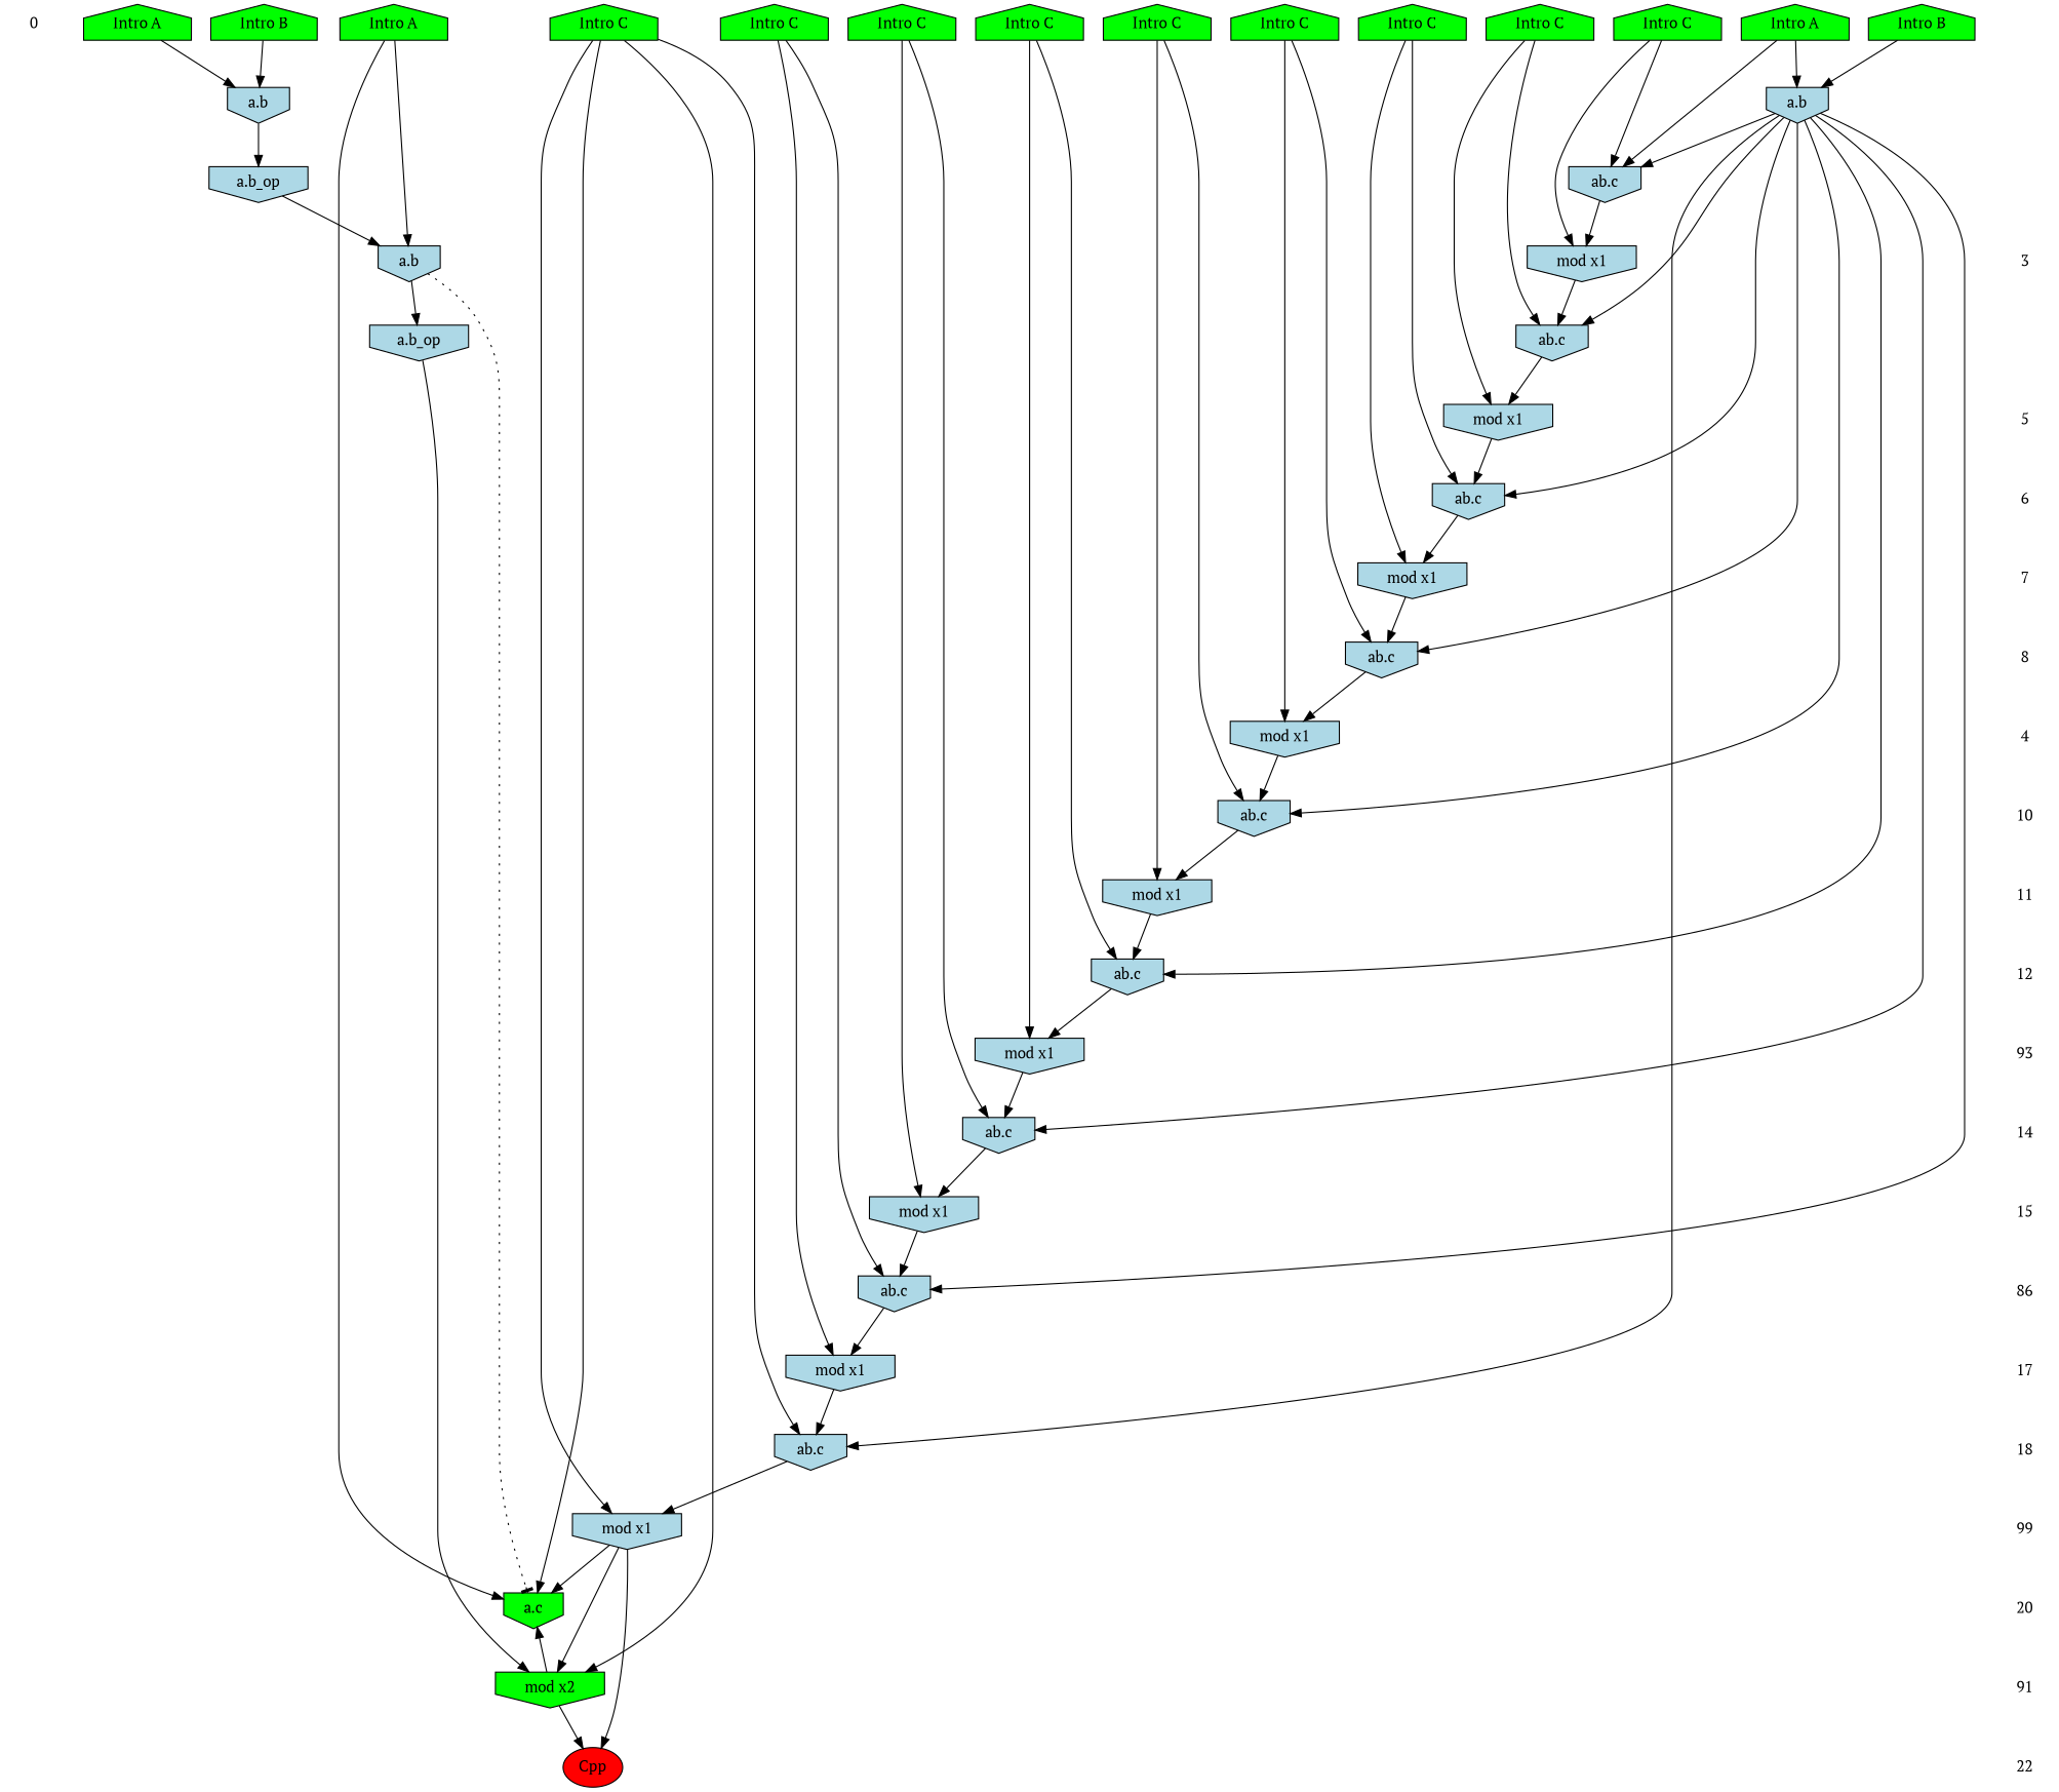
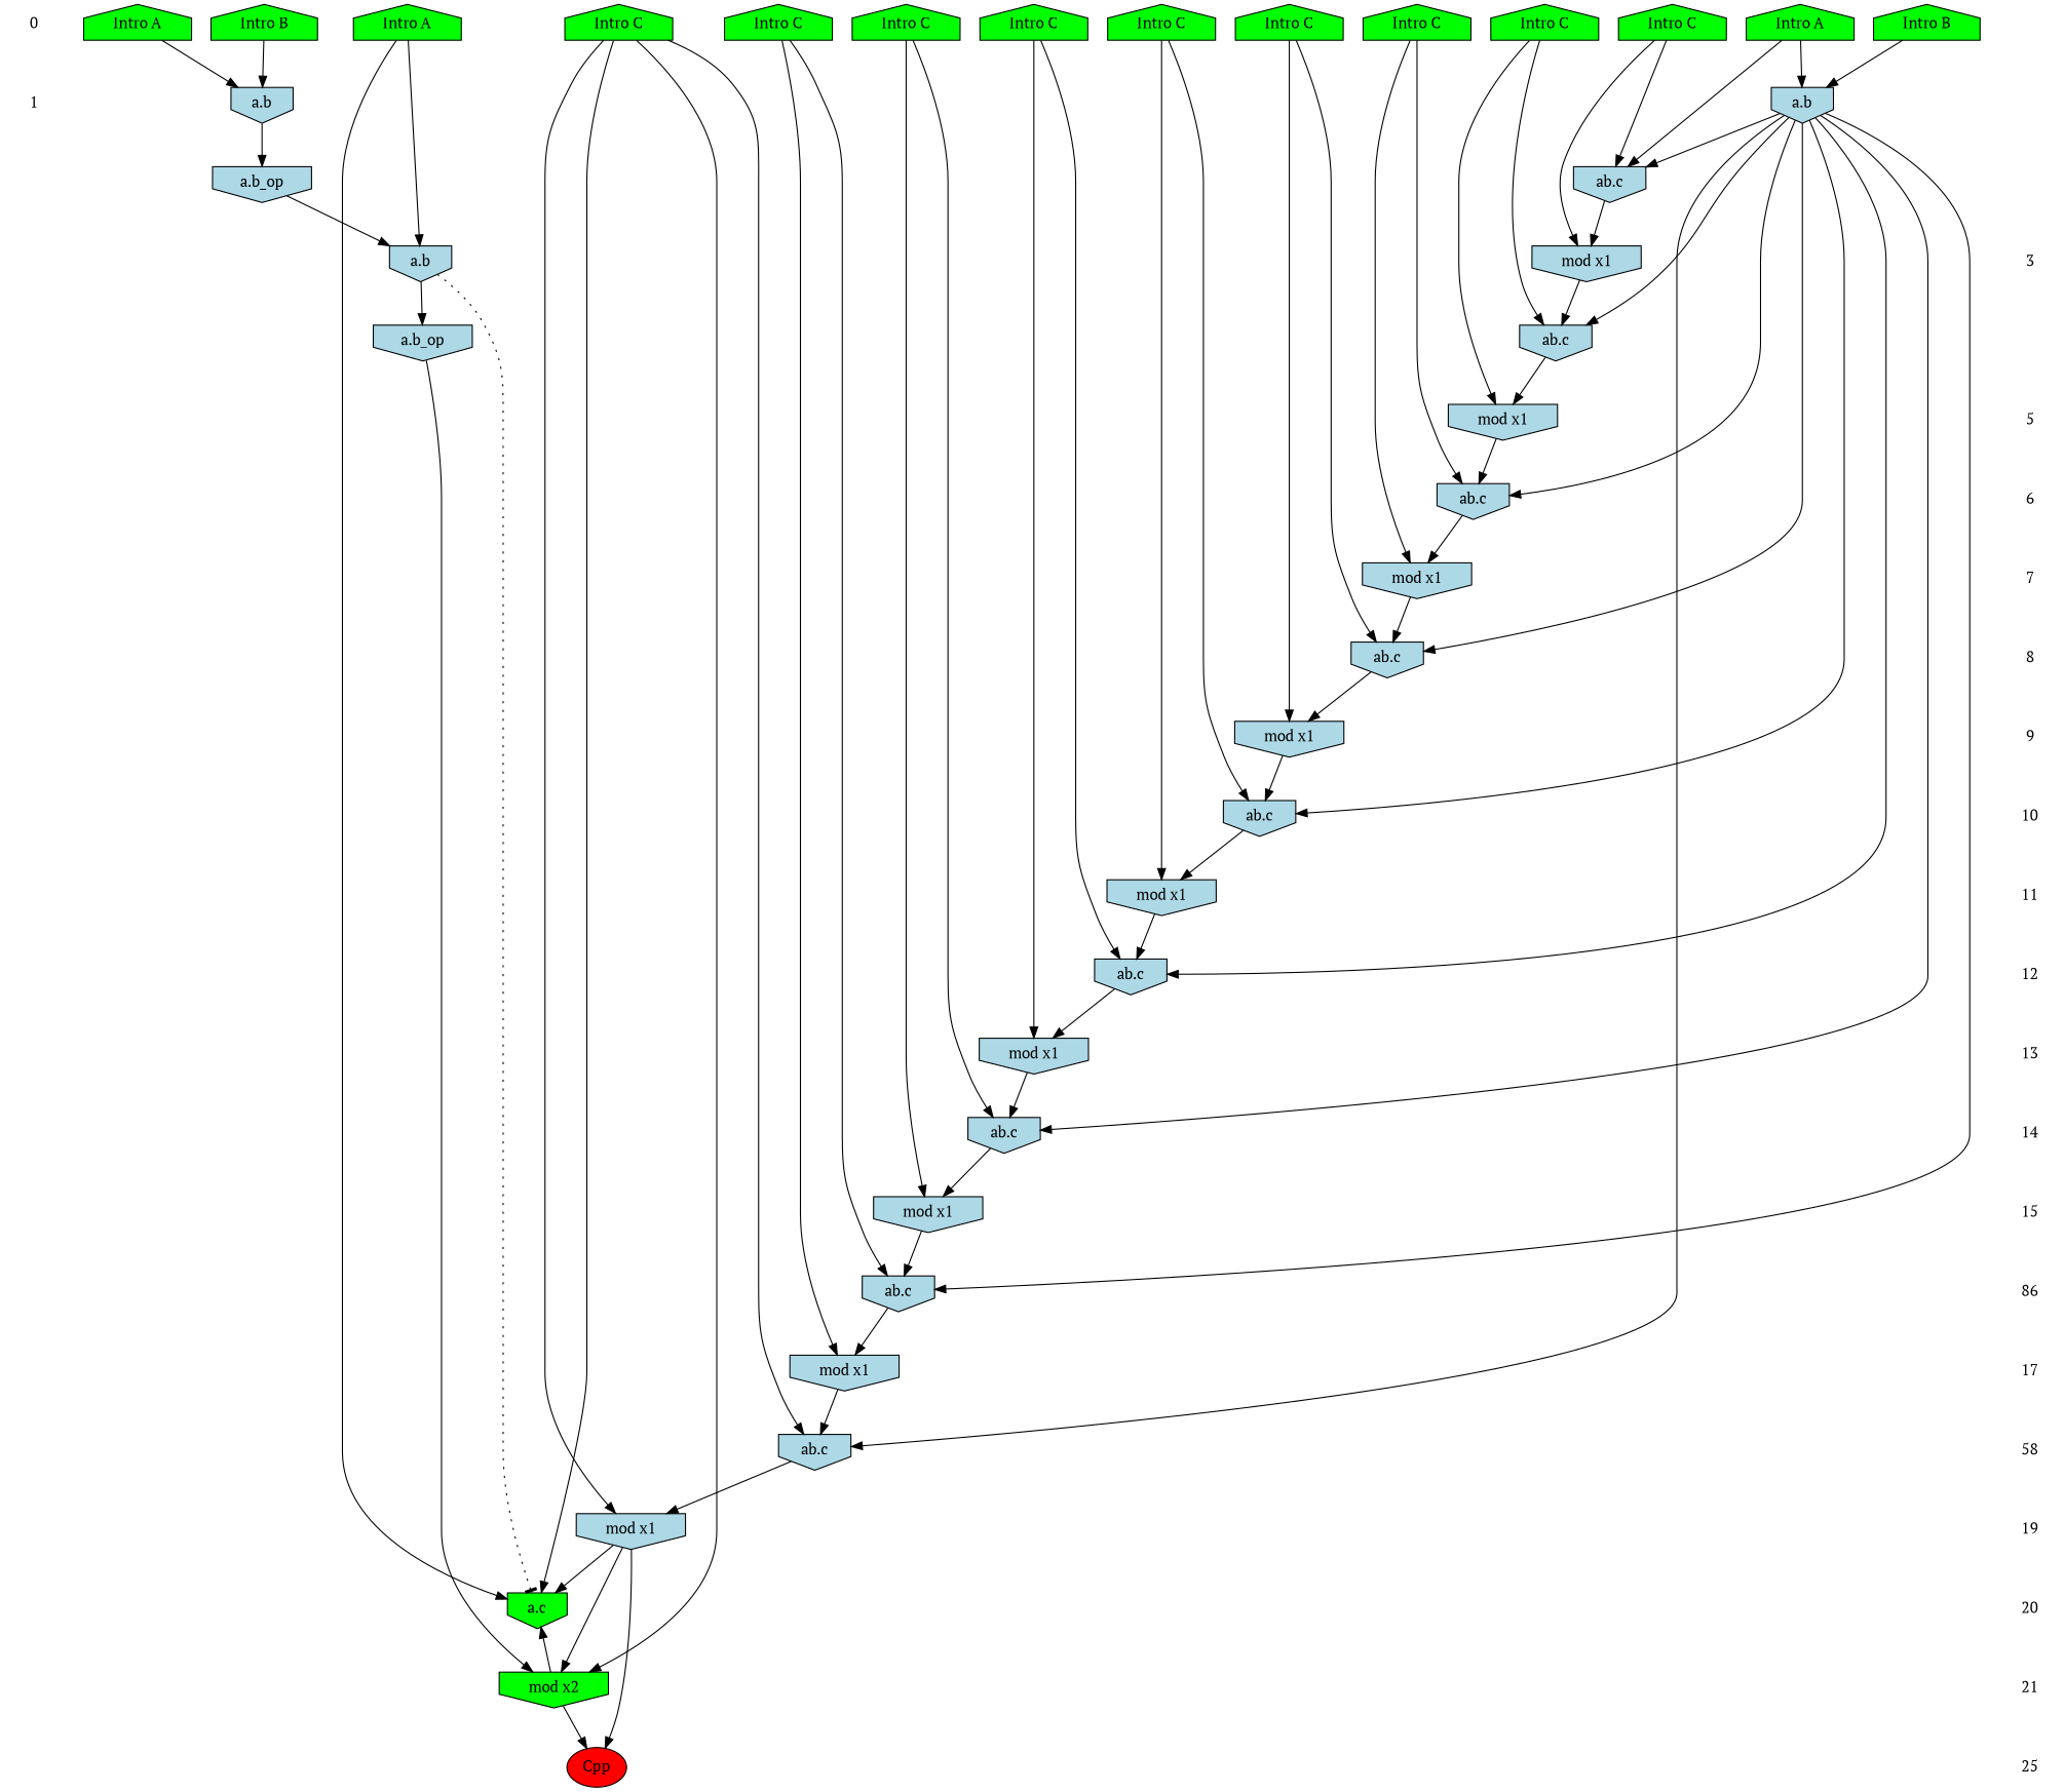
  digraph {
    fontname="PT Serif"
    ranksep=.5
    node [fontname="PT Serif" shape=invhouse fillcolor=lightblue style=filled]
    edge [fontname="PT Serif"]
    0 [shape=plaintext fillcolor="" style=""]
    n2 [fillcolor=green label="Intro A" shape=house]
    n3 [fillcolor=green label="Intro B" shape=house]
    n4 [fillcolor=green label="Intro A" shape=house]
    n5 [fillcolor=green label="Intro B" shape=house]
    n6 [fillcolor=green label="Intro A" shape=house]
    n7 [fillcolor=green label="Intro C" shape=house]
    n8 [fillcolor=green label="Intro C" shape=house]
    n9 [fillcolor=green label="Intro C" shape=house]
    n10 [fillcolor=green label="Intro C" shape=house]
    n11 [fillcolor=green label="Intro C" shape=house]
    n12 [fillcolor=green label="Intro C" shape=house]
    n13 [fillcolor=green label="Intro C" shape=house]
    n14 [fillcolor=green label="Intro C" shape=house]
    n15 [fillcolor=green label="Intro C" shape=house]
+   1 [shape=plaintext fillcolor="" style=""]
    n17 [label="a.b"]
    n18 [label="a.b"]
    n19 [label="ab.c"]
    n20 [label="a.b_op"]
    3 [shape=plaintext fillcolor="" style=""]
    n22 [label="mod x1"]
    n23 [label="a.b"]
    n24 [label="ab.c"]
    n25 [label="a.b_op"]
    5 [shape=plaintext fillcolor="" style=""]
    n27 [label="mod x1"]
    6 [shape=plaintext fillcolor="" style=""]
    n29 [label="ab.c"]
    7 [shape=plaintext fillcolor="" style=""]
    n31 [label="mod x1"]
    8 [shape=plaintext fillcolor="" style=""]
    n33 [label="ab.c"]
-   9 [shape=plaintext label=4 fillcolor="" style=""]
+   9 [shape=plaintext fillcolor="" style=""]
    n35 [label="mod x1"]
    10 [shape=plaintext fillcolor="" style=""]
    n37 [label="ab.c"]
    11 [shape=plaintext fillcolor="" style=""]
    n39 [label="mod x1"]
    12 [shape=plaintext fillcolor="" style=""]
    n41 [label="ab.c"]
-   13 [shape=plaintext label=93 fillcolor="" style=""]
+   13 [shape=plaintext fillcolor="" style=""]
    n43 [label="mod x1"]
    14 [shape=plaintext fillcolor="" style=""]
    n45 [label="ab.c"]
    15 [shape=plaintext fillcolor="" style=""]
    n47 [label="mod x1"]
    n48 [label=86 shape=plaintext fillcolor="" style=""]
    n49 [label="ab.c"]
    17 [shape=plaintext fillcolor="" style=""]
    n51 [label="mod x1"]
-   18 [shape=plaintext fillcolor="" style=""]
+   18 [shape=plaintext label=58 fillcolor="" style=""]
    n53 [label="ab.c"]
-   19 [shape=plaintext label=99 fillcolor="" style=""]
+   19 [shape=plaintext fillcolor="" style=""]
    n55 [label="mod x1"]
    20 [shape=plaintext fillcolor="" style=""]
    n57 [fillcolor=green label="a.c"]
-   21 [shape=plaintext label=91 fillcolor="" style=""]
+   21 [shape=plaintext fillcolor="" style=""]
    n59 [fillcolor=green label="mod x2"]
-   22 [shape=plaintext fillcolor="" style=""]
+   22 [shape=plaintext label=25 fillcolor="" style=""]
    n61 [fillcolor=red label=Cpp shape=""]
    subgraph sub_1 {
      rank=same
      0
      n2
      n3
      n4
      n5
      n6
      n7
      n8
      n9
      n10
      n11
      n12
      n13
      n14
      n15
    }
    subgraph sub_2 {
      rank=same
+     1
      n17
      n18
    }
    subgraph sub_3 {
      rank=same
      n19
      n20
    }
    subgraph sub_4 {
      rank=same
      3
      n22
      n23
    }
    subgraph sub_5 {
      rank=same
      n24
      n25
    }
    subgraph sub_6 {
      rank=same
      5
      n27
    }
    subgraph sub_7 {
      rank=same
      6
      n29
    }
    subgraph sub_8 {
      rank=same
      7
      n31
    }
    subgraph sub_9 {
      rank=same
      8
      n33
    }
    subgraph sub_10 {
      rank=same
      9
      n35
    }
    subgraph sub_11 {
      rank=same
      10
      n37
    }
    subgraph sub_12 {
      rank=same
      11
      n39
    }
    subgraph sub_13 {
      rank=same
      12
      n41
    }
    subgraph sub_14 {
      rank=same
      13
      n43
    }
    subgraph sub_15 {
      rank=same
      14
      n45
    }
    subgraph sub_16 {
      rank=same
      15
      n47
    }
    subgraph sub_17 {
      rank=same
      n48
      n49
    }
    subgraph sub_18 {
      rank=same
      17
      n51
    }
    subgraph sub_19 {
      rank=same
      18
      n53
    }
    subgraph sub_20 {
      rank=same
      19
      n55
    }
    subgraph sub_21 {
      rank=same
      20
      n57
    }
    subgraph sub_22 {
      rank=same
      21
      n59
    }
    subgraph sub_23 {
      rank=same
      22
      n61
    }
+   0 -> 1 [style=invis]
    n2 -> n18
    n3 -> n18
    n4 -> n17
    n4 -> n19
    n5 -> n17
    n6 -> n23
    n6 -> n57
    n7 -> n29
    n7 -> n31
    n8 -> n53
    n8 -> n55
    n8 -> n57
    n8 -> n59
    n9 -> n41
    n9 -> n43
    n10 -> n37
    n10 -> n39
    n11 -> n45
    n11 -> n47
    n12 -> n24
    n12 -> n27
    n13 -> n49
    n13 -> n51
    n14 -> n33
    n14 -> n35
    n15 -> n19
    n15 -> n22
    n17 -> n19
    n17 -> n24
    n17 -> n29
    n17 -> n33
    n17 -> n37
    n17 -> n41
    n17 -> n45
    n17 -> n49
    n17 -> n53
    n18 -> n20
    n19 -> n22
    n20 -> n23
    n22 -> n24
    n23 -> n25
    n23 -> n57 [arrowhead=tee style=dotted]
    n24 -> n27
    n25 -> n59
    5 -> 6 [style=invis]
    n27 -> n29
    6 -> 7 [style=invis]
    n29 -> n31
    7 -> 8 [style=invis]
    n31 -> n33
    8 -> 9 [style=invis]
    n33 -> n35
    9 -> 10 [style=invis]
    n35 -> n37
    10 -> 11 [style=invis]
    n37 -> n39
    11 -> 12 [style=invis]
    n39 -> n41
    12 -> 13 [style=invis]
    n41 -> n43
    13 -> 14 [style=invis]
    n43 -> n45
    14 -> 15 [style=invis]
    n45 -> n47
    15 -> n48 [style=invis]
    n47 -> n49
    n48 -> 17 [style=invis]
    n49 -> n51
    17 -> 18 [style=invis]
    n51 -> n53
    18 -> 19 [style=invis]
    n53 -> n55
    19 -> 20 [style=invis]
    n55 -> n57
    n55 -> n59
    n55 -> n61
    20 -> 21 [style=invis]
    21 -> 22 [style=invis]
    n59 -> n57
    n59 -> n61
  }
